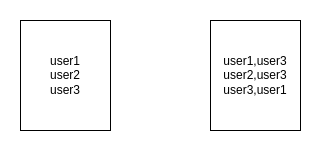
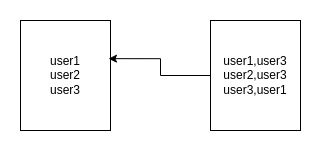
  <mxCell id="0" />
  <mxCell id="1" parent="0" />
  <mxCell id="2" value="user1&lt;div&gt;user2&lt;/div&gt;&lt;div&gt;user3&lt;/div&gt;" style="rounded=0;whiteSpace=wrap;html=1;" vertex="1" parent="1"><mxGeometry x="20" y="20" width="90" height="110" as="geometry" /></mxCell>
  <mxCell id="3" value="user1,user3&lt;div&gt;user2,user3&lt;/div&gt;&lt;div&gt;user3,user1&lt;/div&gt;" style="rounded=0;whiteSpace=wrap;html=1;" vertex="1" parent="1"><mxGeometry x="210" y="20" width="90" height="110" as="geometry" /></mxCell>
+ <mxCell id="4" style="edgeStyle=orthogonalEdgeStyle;rounded=0;orthogonalLoop=1;jettySize=auto;html=1;exitX=0;exitY=0.5;exitDx=0;exitDy=0;entryX=0.978;entryY=0.347;entryDx=0;entryDy=0;entryPerimeter=0;" edge="1" parent="1" source="3" target="2"><mxGeometry relative="1" as="geometry"><mxPoint x="140" y="50" as="targetPoint" /></mxGeometry></mxCell>
